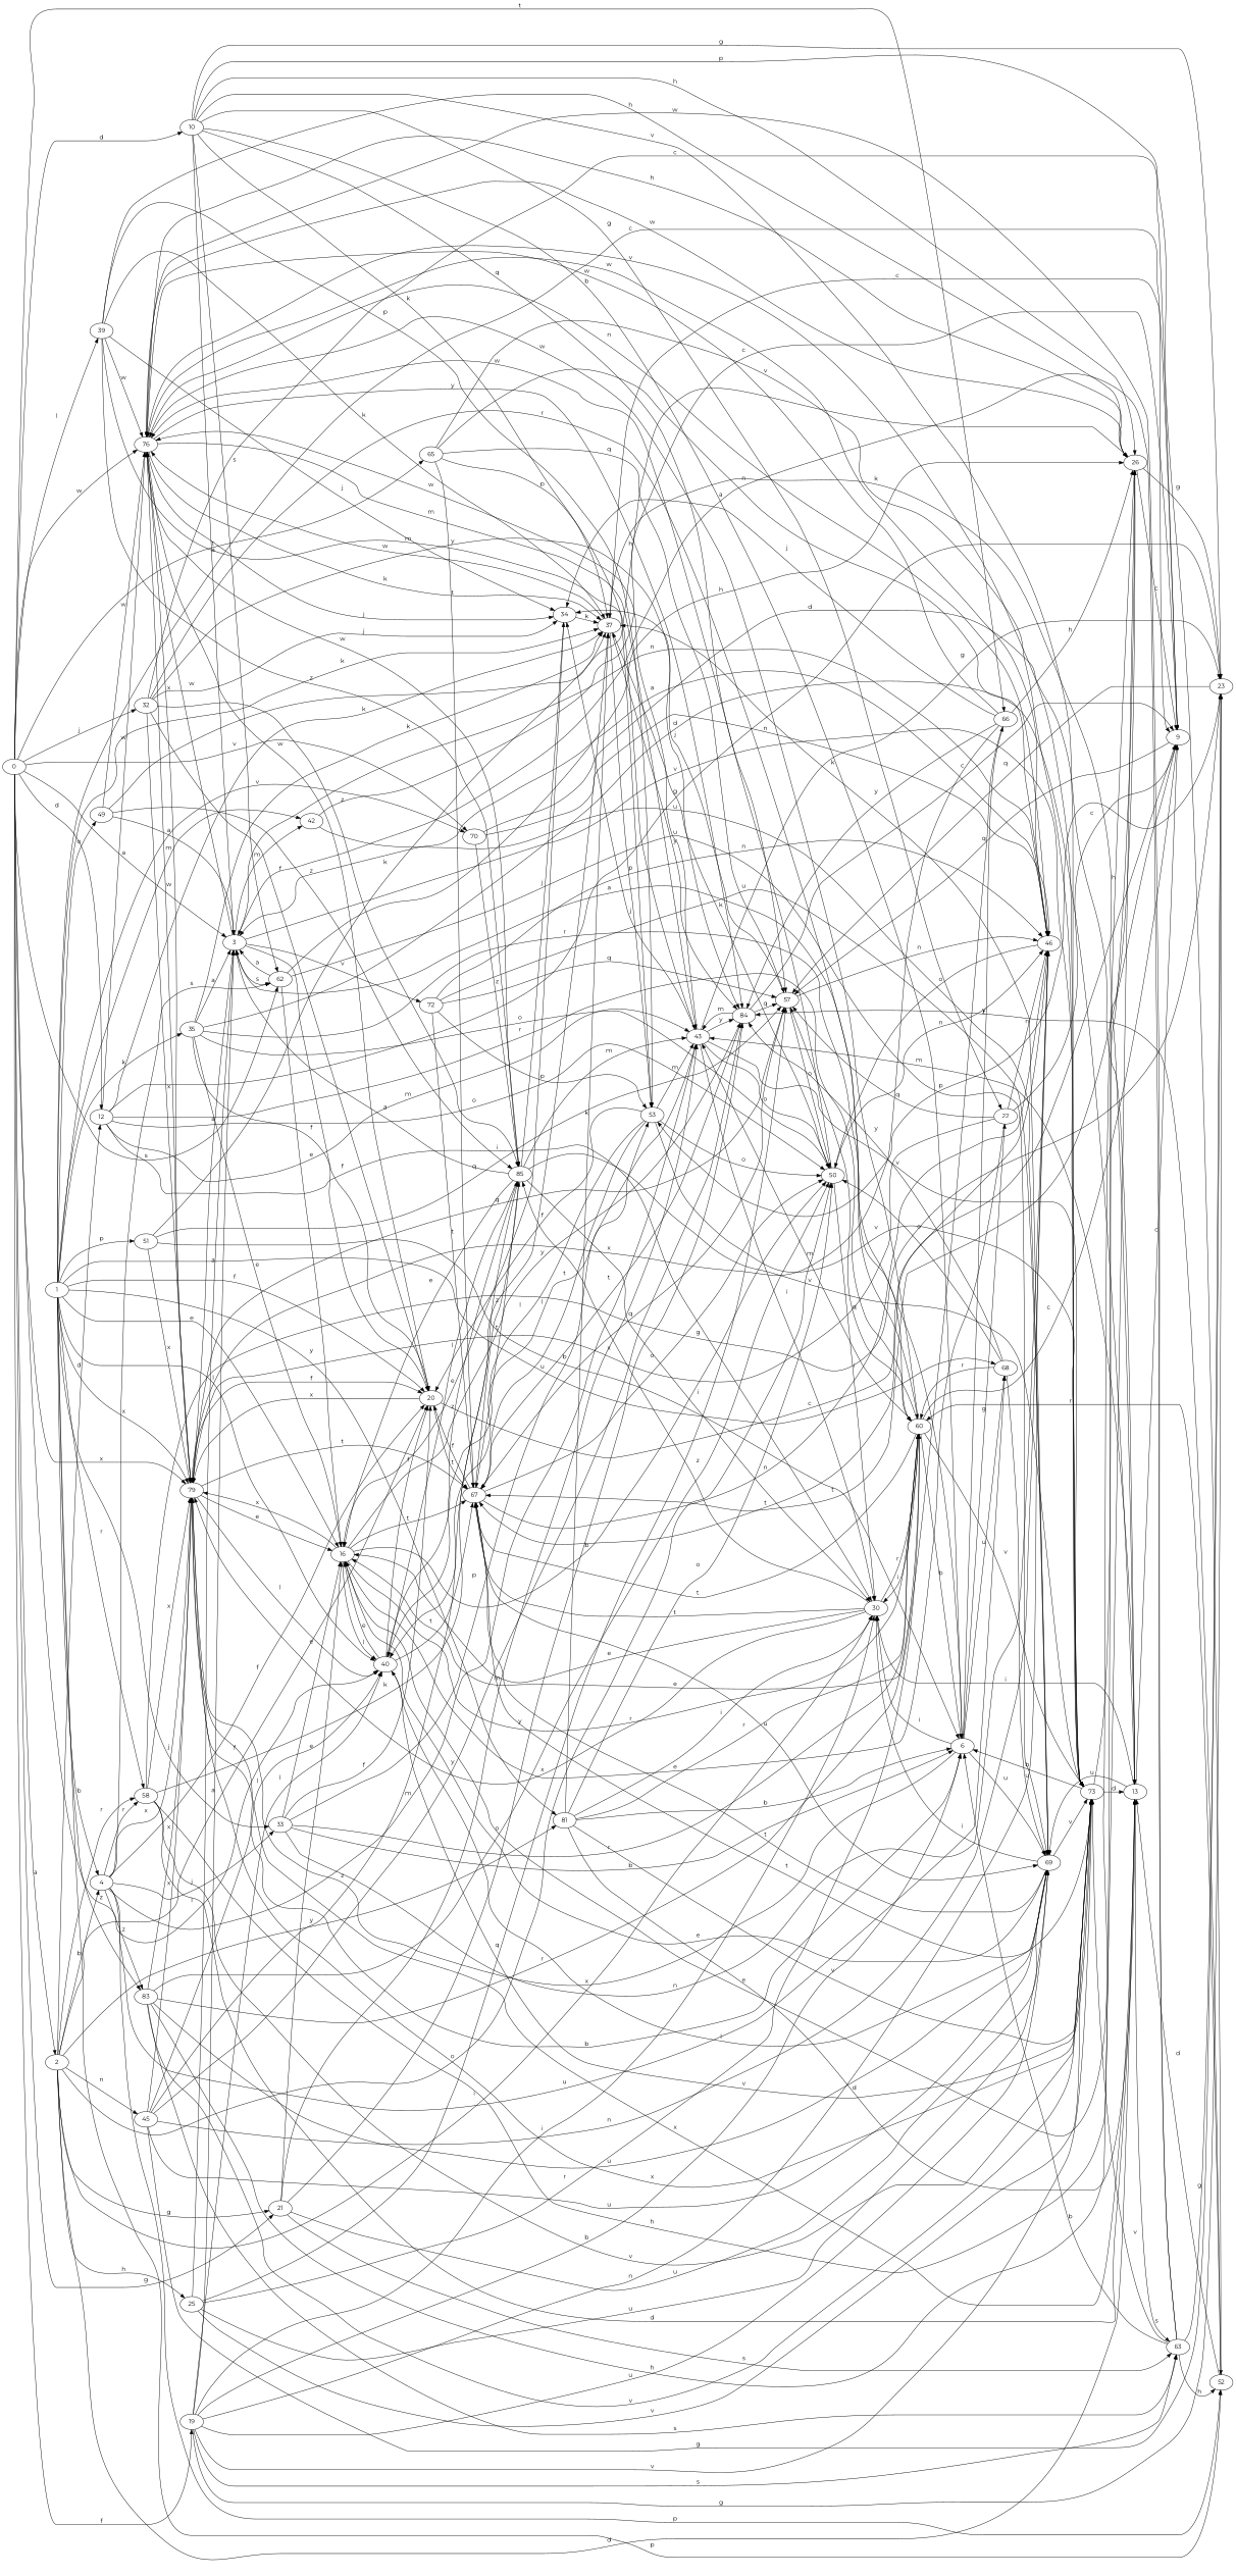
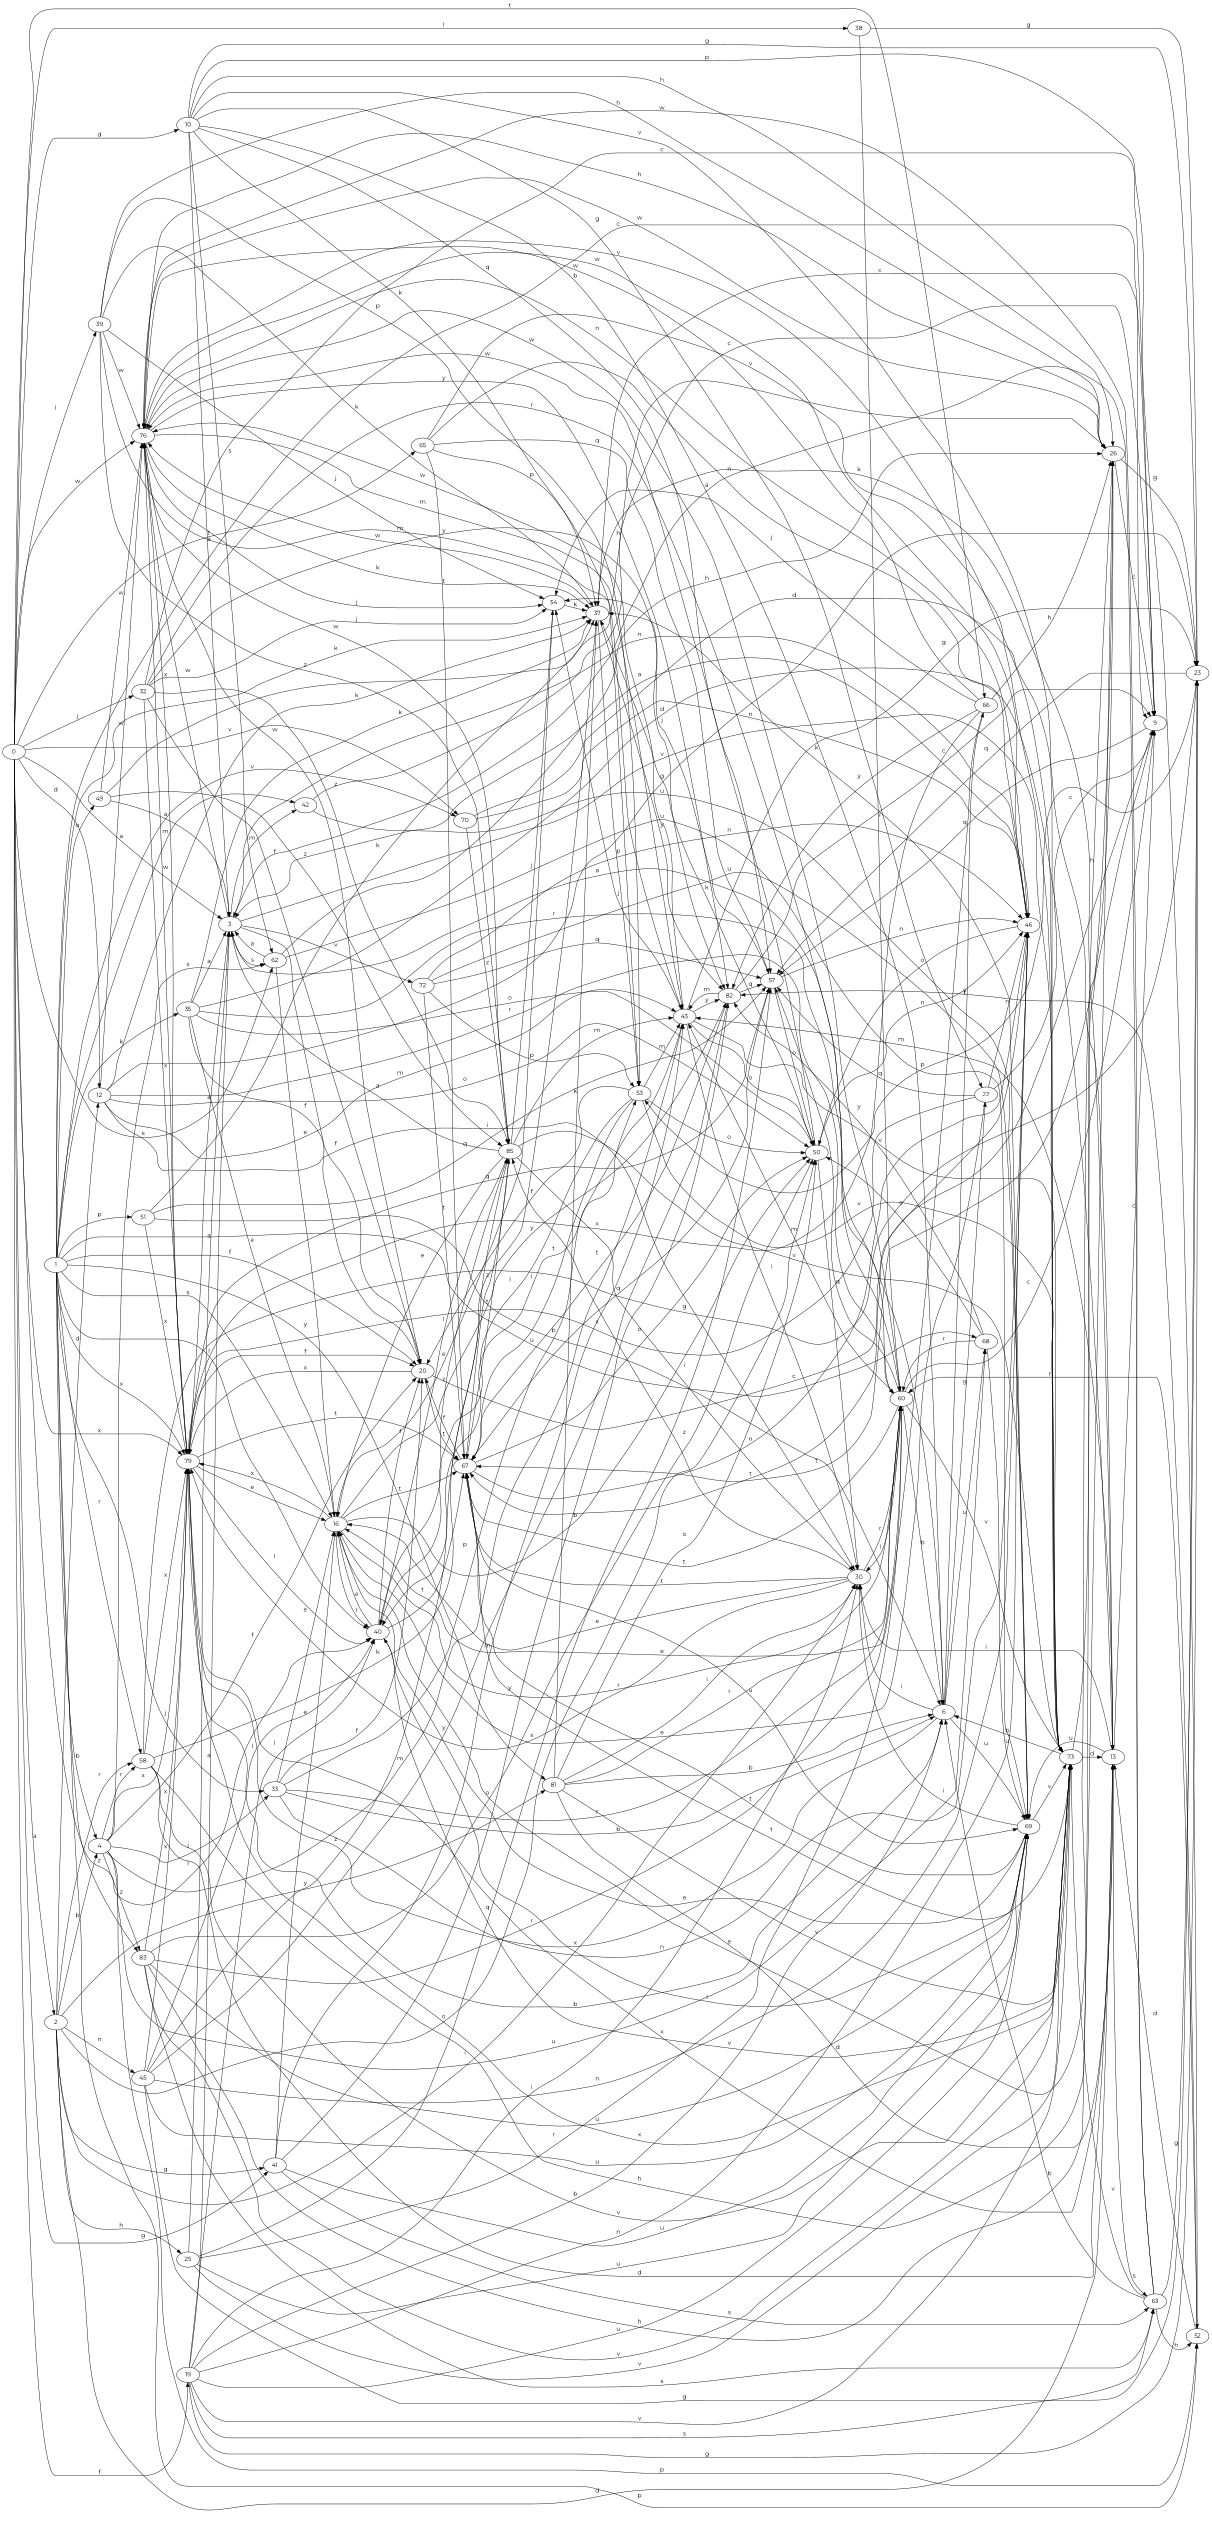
  strict digraph {
    fontname=Montserrat
    rankdir=LR
    node [fontname=Montserrat]
    edge [fontname=Montserrat]
    0
    2
    3
    10
    12
    19
-   21
+   21 [label=41]
    32
+   38
    39
    40
    62
    65
    66
    70
    76
    79
    4
    20
    58
    81
    13
    25
    30
    45
    50
    42
    46
    72
    73
    37
    52
    6
    22
    57
    23
    26
    43
    60
    69
    63
    16
-   82 [label=84]
+   82
    9
    85
    34
    53
    67
    1
    33
    35
    49
    51
    68
    83
    0 -> 2 [label=a]
    0 -> 3 [label=a]
    0 -> 10 [label=d]
    0 -> 12 [label=d]
    0 -> 19 [label=f]
    0 -> 21 [label=g]
    0 -> 32 [label=j]
+   0 -> 38 [label=l]
    0 -> 39 [label=l]
    0 -> 40 [label=l]
    0 -> 62 [label=s]
    0 -> 65 [label=t]
    0 -> 66 [label=t]
    0 -> 70 [label=v]
    0 -> 76 [label=w]
    0 -> 79 [label=x]
    2 -> 12 [label=d]
    2 -> 21 [label=g]
    2 -> 4 [label=b]
-   2 -> 20 [label=f]
    2 -> 58 [label=r]
    2 -> 81 [label=y]
    2 -> 13 [label=d]
    2 -> 25 [label=h]
    2 -> 30 [label=i]
    2 -> 45 [label=n]
    2 -> 50 [label=o]
    3 -> 62 [label=s]
    3 -> 76 [label=w]
    3 -> 20 [label=f]
    3 -> 42 [label=m]
    3 -> 46 [label=n]
    3 -> 72 [label=v]
    3 -> 73 [label=v]
    10 -> 3 [label=a]
    10 -> 62 [label=s]
    10 -> 73 [label=v]
    10 -> 37 [label=k]
    10 -> 52 [label=p]
    10 -> 6 [label=b]
    10 -> 22 [label=g]
    10 -> 57 [label=q]
    10 -> 23 [label=g]
    10 -> 26 [label=h]
    12 -> 76 [label=w]
    12 -> 30 [label=i]
    12 -> 50 [label=o]
    12 -> 37 [label=k]
    12 -> 23 [label=g]
    12 -> 43 [label=m]
    12 -> 60 [label=r]
    19 -> 3 [label=a]
    19 -> 40 [label=l]
    19 -> 30 [label=i]
    19 -> 46 [label=n]
    19 -> 73 [label=v]
    19 -> 6 [label=b]
    19 -> 23 [label=g]
    19 -> 69 [label=u]
    19 -> 63 [label=s]
    21 -> 43 [label=m]
    21 -> 69 [label=u]
    21 -> 63 [label=s]
    21 -> 16 [label=e]
    21 -> 82 [label=y]
    32 -> 79 [label=x]
    32 -> 20 [label=f]
    32 -> 60 [label=r]
    32 -> 82 [label=y]
    32 -> 9 [label=c]
    32 -> 85 [label=z]
    32 -> 34 [label=j]
+   38 -> 23 [label=g]
+   38 -> 60 [label=r]
    39 -> 76 [label=w]
    39 -> 37 [label=k]
    39 -> 26 [label=h]
    39 -> 43 [label=m]
    39 -> 85 [label=z]
    39 -> 34 [label=j]
    39 -> 53 [label=p]
    40 -> 20 [label=f]
    40 -> 73 [label=v]
    40 -> 16 [label=e]
    40 -> 85 [label=z]
    40 -> 67 [label=t]
    62 -> 3 [label=a]
    62 -> 26 [label=h]
    62 -> 69 [label=u]
    62 -> 16 [label=e]
    65 -> 46 [label=n]
    65 -> 73 [label=v]
    65 -> 57 [label=q]
    65 -> 53 [label=p]
    65 -> 67 [label=t]
    66 -> 76 [label=w]
    66 -> 79 [label=x]
    66 -> 26 [label=h]
    66 -> 16 [label=e]
    66 -> 82 [label=y]
    66 -> 34 [label=j]
    70 -> 13 [label=d]
    70 -> 46 [label=n]
    70 -> 85 [label=z]
    76 -> 79 [label=x]
    76 -> 46 [label=n]
    76 -> 73 [label=v]
    76 -> 37 [label=k]
    76 -> 26 [label=h]
    76 -> 43 [label=m]
    76 -> 82 [label=y]
    76 -> 34 [label=j]
    79 -> 3 [label=a]
    79 -> 40 [label=l]
    79 -> 76 [label=w]
    79 -> 20 [label=f]
    79 -> 6 [label=b]
    79 -> 57 [label=q]
    79 -> 16 [label=e]
    79 -> 67 [label=t]
    4 -> 62 [label=s]
    4 -> 79 [label=x]
    4 -> 20 [label=f]
    4 -> 58 [label=r]
    4 -> 52 [label=p]
    4 -> 43 [label=m]
    4 -> 33 [label=j]
    4 -> 68 [label=u]
    4 -> 83 [label=z]
    20 -> 76 [label=w]
    20 -> 79 [label=x]
    20 -> 9 [label=c]
    20 -> 67 [label=t]
    58 -> 79 [label=x]
    58 -> 13 [label=d]
    58 -> 73 [label=v]
    58 -> 37 [label=k]
    58 -> 23 [label=g]
    58 -> 26 [label=h]
    81 -> 13 [label=d]
    81 -> 30 [label=i]
    81 -> 50 [label=o]
    81 -> 73 [label=v]
    81 -> 37 [label=k]
    81 -> 6 [label=b]
    81 -> 60 [label=r]
-   79 -> 13 [label=x]
+   13 -> 79 [label=x]
    13 -> 30 [label=i]
    13 -> 37 [label=k]
    13 -> 43 [label=m]
    13 -> 69 [label=u]
    13 -> 63 [label=s]
    13 -> 9 [label=c]
    25 -> 3 [label=a]
    25 -> 73 [label=v]
    25 -> 57 [label=q]
    25 -> 60 [label=r]
    25 -> 69 [label=u]
    30 -> 79 [label=x]
    30 -> 60 [label=r]
    30 -> 16 [label=e]
    30 -> 85 [label=z]
    30 -> 67 [label=t]
    45 -> 40 [label=l]
    45 -> 79 [label=x]
    45 -> 46 [label=n]
    45 -> 23 [label=g]
    45 -> 69 [label=u]
    45 -> 82 [label=y]
    45 -> 85 [label=z]
    50 -> 76 [label=w]
    50 -> 30 [label=i]
    50 -> 46 [label=n]
    50 -> 37 [label=k]
    42 -> 69 [label=u]
    42 -> 9 [label=c]
    46 -> 3 [label=a]
    46 -> 76 [label=w]
    46 -> 50 [label=o]
    46 -> 67 [label=t]
    72 -> 46 [label=n]
    72 -> 57 [label=q]
    72 -> 69 [label=u]
    72 -> 53 [label=p]
    72 -> 67 [label=t]
    73 -> 79 [label=x]
    73 -> 13 [label=d]
    73 -> 6 [label=b]
    73 -> 26 [label=h]
    73 -> 67 [label=t]
    37 -> 76 [label=w]
    37 -> 82 [label=y]
    37 -> 9 [label=c]
    37 -> 53 [label=p]
    52 -> 13 [label=d]
    52 -> 60 [label=r]
    52 -> 82 [label=y]
    6 -> 3 [label=a]
    6 -> 66 [label=t]
    6 -> 79 [label=x]
    6 -> 30 [label=i]
    6 -> 22 [label=g]
    6 -> 69 [label=u]
    6 -> 68 [label=u]
    22 -> 79 [label=x]
    22 -> 46 [label=n]
    22 -> 57 [label=q]
    22 -> 16 [label=e]
    22 -> 9 [label=c]
    57 -> 50 [label=o]
    57 -> 46 [label=n]
    57 -> 34 [label=j]
    23 -> 57 [label=q]
    23 -> 53 [label=p]
    26 -> 76 [label=w]
    26 -> 23 [label=g]
    26 -> 16 [label=e]
    26 -> 9 [label=c]
    43 -> 40 [label=l]
    43 -> 76 [label=w]
    43 -> 30 [label=i]
    43 -> 50 [label=o]
    43 -> 73 [label=v]
    43 -> 23 [label=g]
    43 -> 82 [label=y]
    43 -> 34 [label=j]
    60 -> 76 [label=w]
    60 -> 30 [label=i]
    60 -> 73 [label=v]
    60 -> 6 [label=b]
    60 -> 57 [label=q]
    60 -> 43 [label=m]
    60 -> 9 [label=c]
    60 -> 67 [label=t]
    69 -> 40 [label=l]
    69 -> 30 [label=i]
    69 -> 73 [label=v]
    69 -> 37 [label=k]
    69 -> 16 [label=e]
    69 -> 67 [label=t]
    63 -> 3 [label=a]
    63 -> 76 [label=w]
    63 -> 73 [label=v]
    63 -> 52 [label=h]
    63 -> 6 [label=b]
    63 -> 23 [label=g]
    16 -> 40 [label=l]
    16 -> 79 [label=x]
    16 -> 50 [label=b]
    16 -> 60 [label=r]
    16 -> 82 [label=y]
    16 -> 67 [label=t]
    82 -> 57 [label=q]
    82 -> 43 [label=m]
    82 -> 9 [label=c]
    82 -> 67 [label=t]
    9 -> 57 [label=q]
    9 -> 67 [label=t]
    85 -> 3 [label=a]
    85 -> 40 [label=l]
    85 -> 76 [label=w]
    85 -> 30 [label=i]
    85 -> 73 [label=v]
    85 -> 43 [label=m]
    85 -> 16 [label=e]
    85 -> 34 [label=j]
    85 -> 67 [label=t]
    34 -> 37 [label=k]
    34 -> 16 [label=e]
    53 -> 40 [label=l]
    53 -> 20 [label=f]
    53 -> 50 [label=o]
    53 -> 73 [label=v]
    53 -> 43 [label=m]
    53 -> 67 [label=t]
    67 -> 20 [label=f]
    67 -> 50 [label=o]
    67 -> 46 [label=n]
    67 -> 57 [label=q]
    67 -> 69 [label=u]
    67 -> 85 [label=z]
    1 -> 40 [label=l]
    1 -> 70 [label=v]
    1 -> 79 [label=x]
    1 -> 4 [label=b]
    1 -> 20 [label=f]
    1 -> 58 [label=r]
    1 -> 81 [label=y]
    1 -> 42 [label=m]
    1 -> 37 [label=k]
    1 -> 52 [label=p]
-   1 -> 16 [label=e]
+   1 -> 16 [label=s]
    1 -> 9 [label=c]
    1 -> 33 [label=j]
    1 -> 35 [label=k]
    1 -> 49 [label=o]
    1 -> 51 [label=p]
    1 -> 68 [label=u]
    1 -> 83 [label=z]
    33 -> 20 [label=f]
    33 -> 46 [label=n]
    33 -> 6 [label=b]
    33 -> 60 [label=r]
    33 -> 16 [label=e]
    33 -> 53 [label=p]
    35 -> 3 [label=a]
    35 -> 20 [label=f]
    35 -> 13 [label=d]
    35 -> 50 [label=o]
    35 -> 37 [label=k]
    35 -> 60 [label=r]
    35 -> 16 [label=e]
    49 -> 3 [label=a]
    49 -> 76 [label=w]
    49 -> 26 [label=h]
    49 -> 85 [label=z]
    51 -> 79 [label=x]
    51 -> 37 [label=k]
    51 -> 6 [label=b]
    51 -> 57 [label=q]
    68 -> 50 [label=o]
    68 -> 60 [label=r]
    68 -> 69 [label=u]
    68 -> 82 [label=y]
    83 -> 79 [label=x]
    83 -> 50 [label=o]
    83 -> 73 [label=v]
    83 -> 26 [label=h]
    83 -> 60 [label=r]
    83 -> 69 [label=u]
    83 -> 63 [label=s]
  }
